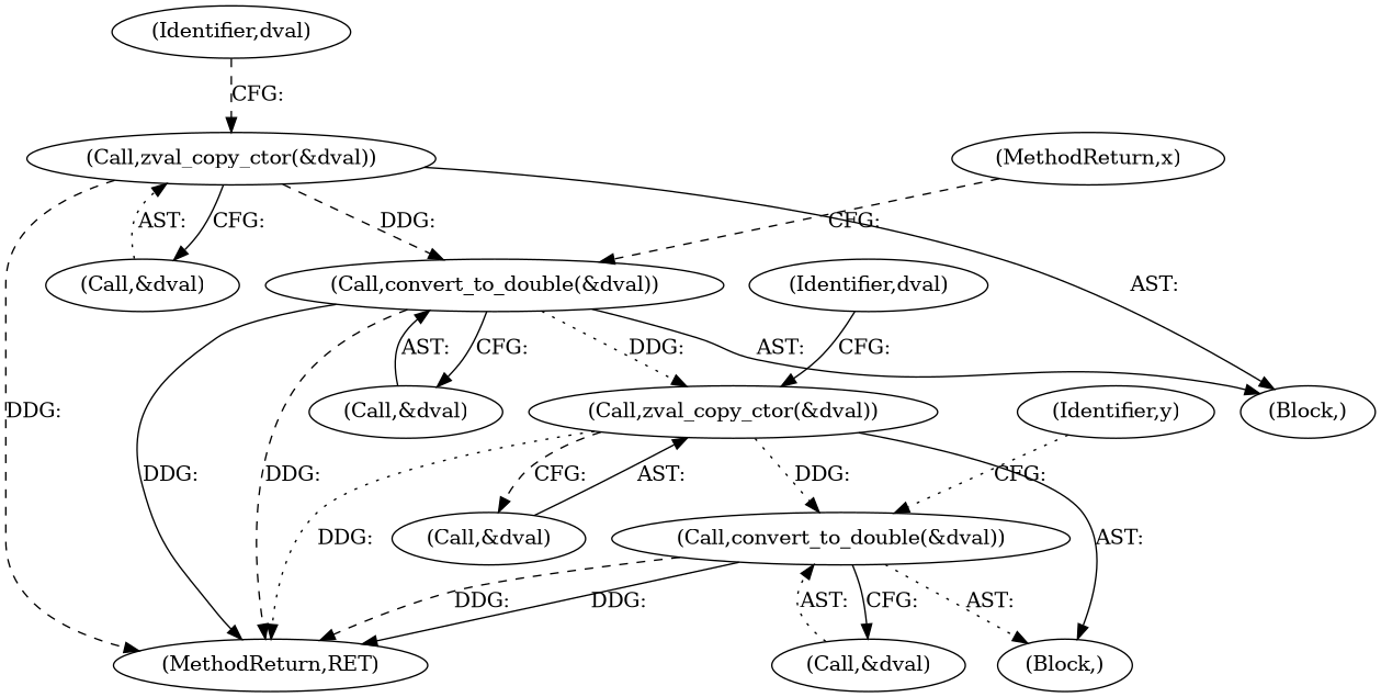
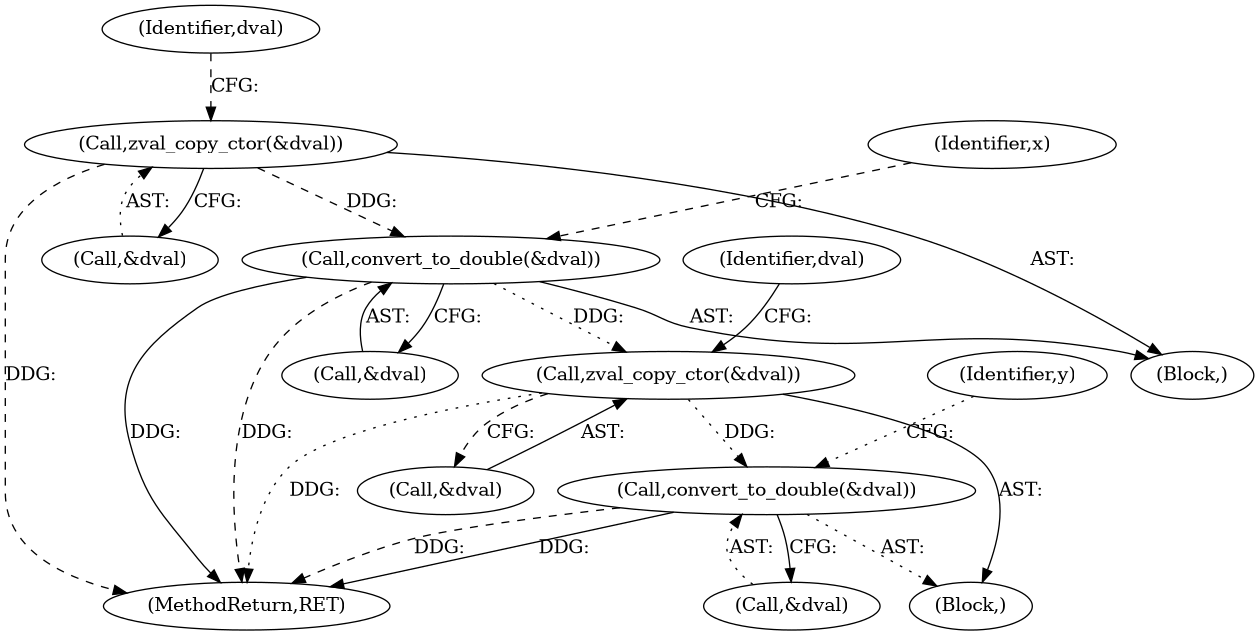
  digraph {
    edge [style=solid]
    n1 [label="(Call,zval_copy_ctor(&dval))"]
    n2 [label="(Call,convert_to_double(&dval))"]
    n3 [label="(Block,)"]
    n4 [label="(Call,&dval)"]
    n5 [label="(MethodReturn,RET)"]
    n6 [label="(Call,convert_to_double(&dval))"]
    n7 [label="(Call,&dval)"]
    n8 [label="(Block,)"]
    n9 [label="(Call,zval_copy_ctor(&dval))"]
    n10 [label="(Call,&dval)"]
    n11 [label="(Call,&dval)"]
    n12 [label="(Identifier,y)"]
    n13 [label="(Identifier,dval)"]
    n14 [label="(Identifier,dval)"]
-   n15 [label="(MethodReturn,x)"]
+   n15 [label="(Identifier,x)"]
    n1 -> n2 [label="DDG: " style=dotted]
    n1 -> n3 [label="AST: "]
    n1 -> n4 [label="CFG: " style=dashed]
    n1 -> n5 [label="DDG: " style=dotted]
    n2 -> n3 [label="AST: " style=dotted]
    n2 -> n5 [label="DDG: "]
    n2 -> n5 [label="DDG: " style=dashed]
    n2 -> n11 [label="CFG: "]
    n4 -> n1 [label="AST: "]
    n6 -> n1 [label="DDG: " style=dotted]
    n6 -> n5 [label="DDG: "]
    n6 -> n5 [label="DDG: " style=dashed]
    n6 -> n7 [label="CFG: "]
    n6 -> n8 [label="AST: "]
    n7 -> n6 [label="AST: "]
    n9 -> n5 [label="DDG: " style=dashed]
    n9 -> n6 [label="DDG: " style=dashed]
    n9 -> n8 [label="AST: "]
    n9 -> n10 [label="CFG: "]
    n10 -> n9 [label="AST: " style=dotted]
    n11 -> n2 [label="AST: " style=dotted]
    n12 -> n2 [label="CFG: " style=dotted]
    n13 -> n1 [label="CFG: "]
    n14 -> n9 [label="CFG: " style=dashed]
    n15 -> n6 [label="CFG: " style=dashed]
  }
